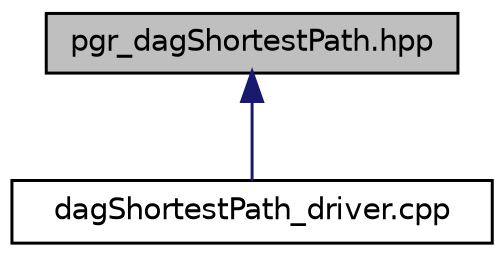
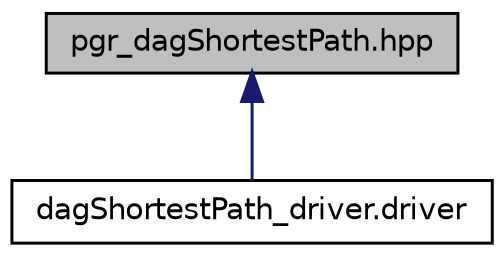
  digraph {
    node [color=black fontname=Helvetica fontsize=10 shape=record style=filled]
    n1 [fillcolor=grey75 fontcolor=black height=0.2 label="pgr_dagShortestPath.hpp" width=0.4]
-   n2 [fillcolor=white height=0.2 label="dagShortestPath_driver.cpp" width=0.4]
+   n2 [fillcolor=white height=0.2 label="dagShortestPath_driver.driver" width=0.4]
    n1 -> n2 [color=midnightblue dir=back fontname=Helvetica fontsize=10 labelfontname=Helvetica labelfontsize=10 style=solid]
  }
